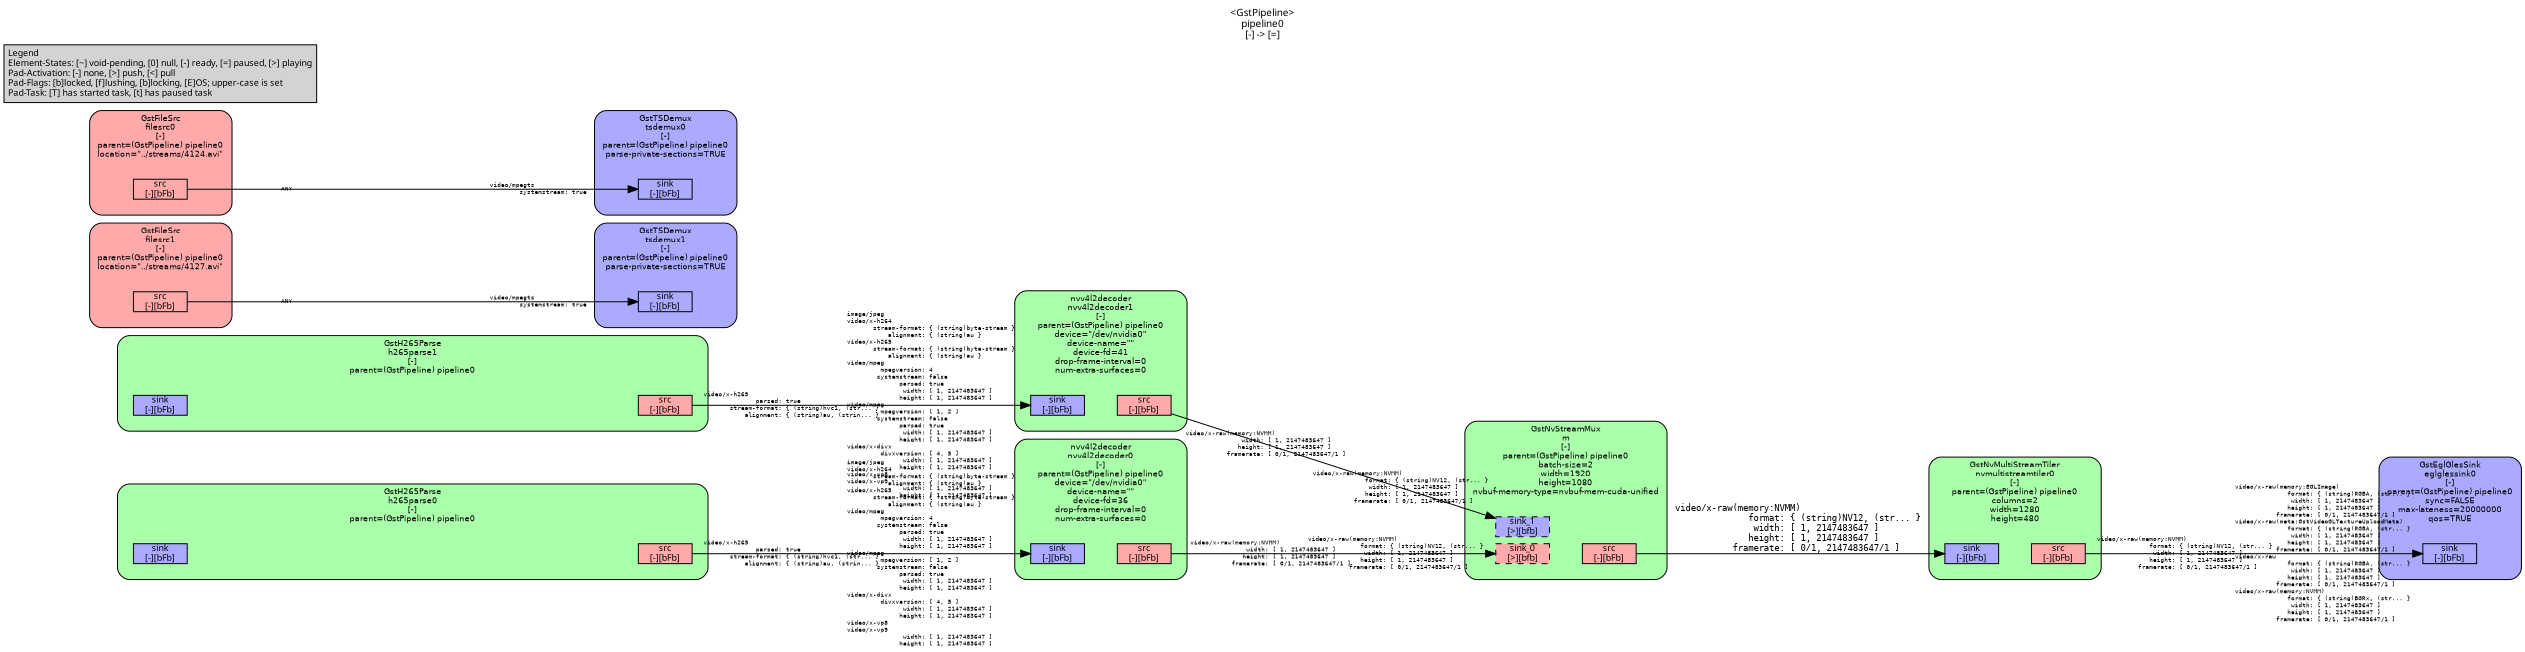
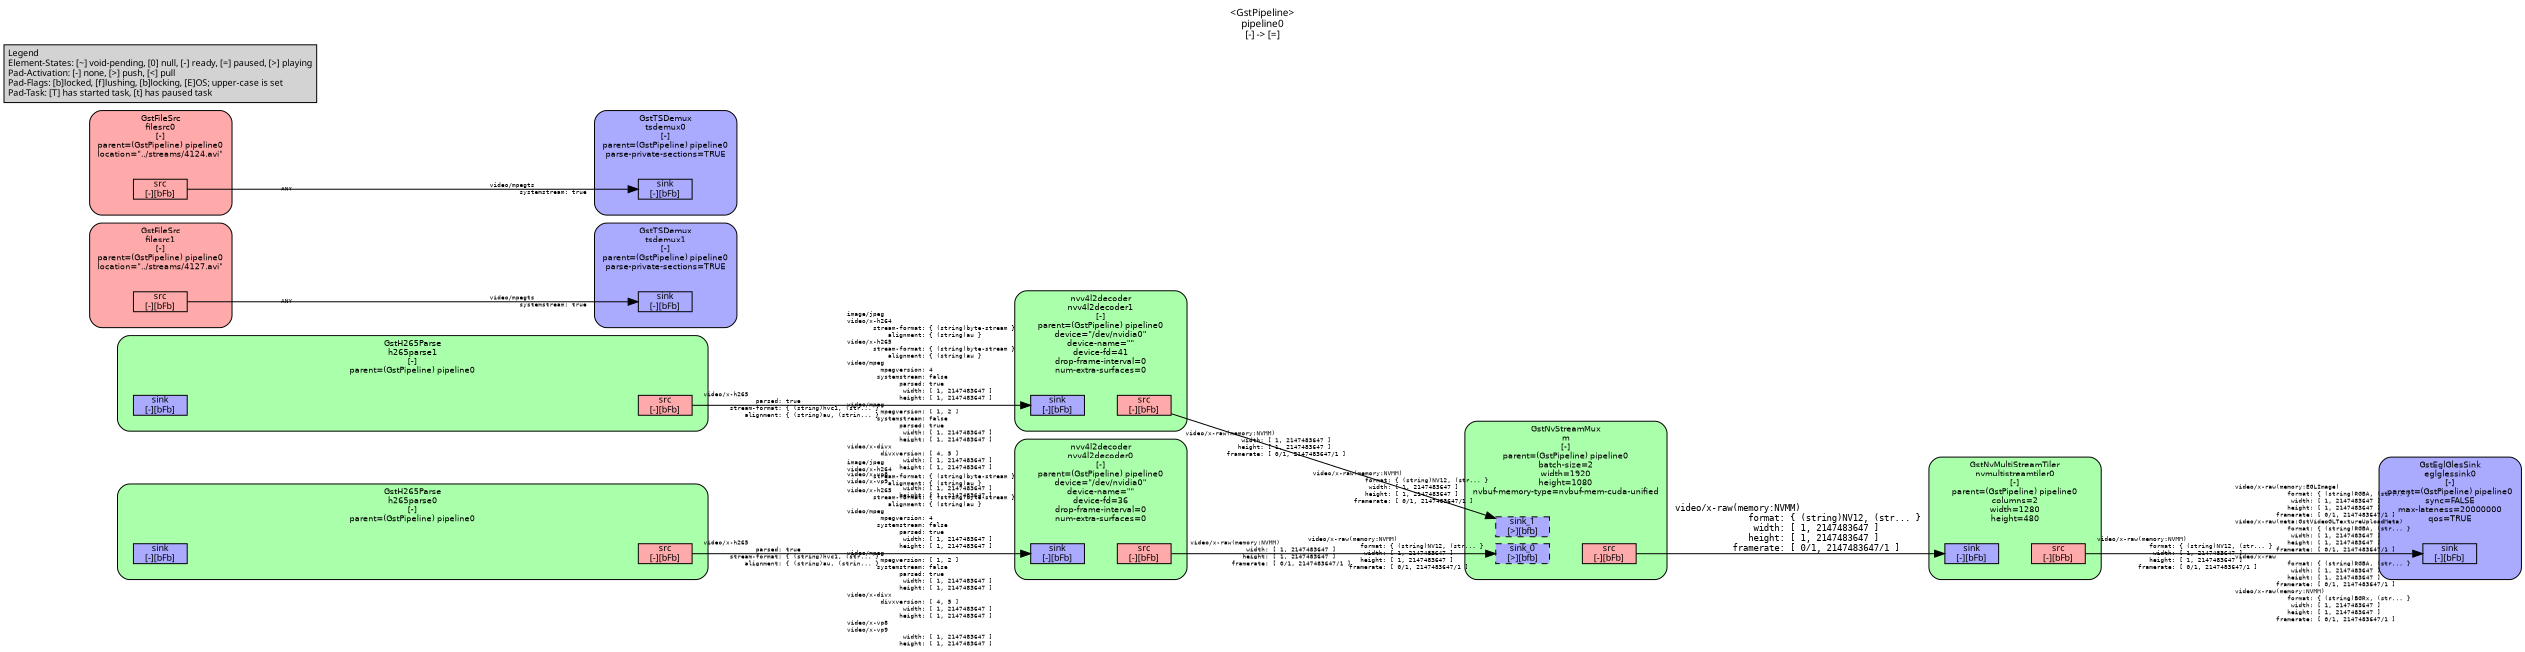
  digraph {
    fontname=sans
    fontsize=10
    label="<GstPipeline>\npipeline0\n[-] -> [=]"
    labelloc=t
    nodesep=.1
    rankdir=LR
    ranksep=.2
    node [color=black fillcolor="#aaaaff" fontname=sans fontsize=9 margin="0.0,0.0" shape=box style="filled,solid"]
    edge [fontname=monospace fontsize=9 labelfontsize=6]
    n1 [height=0.2 label="sink\n[-][bFb]"]
    n2 [height=0.2 label="sink\n[-][bFb]"]
    n3 [fillcolor="#ffaaaa" height=0.2 label="src\n[-][bFb]"]
-   n4 [fillcolor="#ffaaaa" height=0.2 label="sink_0\n[>][bfb]" style="filled,dashed"]
+   n4 [height=0.2 label="sink_0\n[>][bfb]" style="filled,dashed"]
    n5 [height=0.2 label="sink_1\n[>][bfb]" style="filled,dashed"]
    n6 [fillcolor="#ffaaaa" height=0.2 label="src\n[-][bFb]"]
    n7 [height=0.2 label="sink\n[-][bFb]"]
    n8 [fillcolor="#ffaaaa" height=0.2 label="src\n[-][bFb]"]
    n9 [height=0.2 label="sink\n[-][bFb]"]
    n10 [fillcolor="#ffaaaa" height=0.2 label="src\n[-][bFb]"]
    n11 [height=0.2 label="sink\n[-][bFb]"]
    n12 [fillcolor="#ffaaaa" height=0.2 label="src\n[-][bFb]"]
    n13 [height=0.2 label="sink\n[-][bFb]"]
    n14 [fillcolor="#ffaaaa" height=0.2 label="src\n[-][bFb]"]
    n15 [height=0.2 label="sink\n[-][bFb]"]
    n16 [fillcolor="#ffaaaa" height=0.2 label="src\n[-][bFb]"]
    n17 [height=0.2 label="sink\n[-][bFb]"]
    n18 [fillcolor="#ffaaaa" height=0.2 label="src\n[-][bFb]"]
    n19 [label="Legend\lElement-States: [~] void-pending, [0] null, [-] ready, [=] paused, [>] playing\lPad-Activation: [-] none, [>] push, [<] pull\lPad-Flags: [b]locked, [f]lushing, [b]locking, [E]OS; upper-case is set\lPad-Task: [T] has started task, [t] has paused task\l" margin="0.05,0.05" style=filled color="" fillcolor=""]
    subgraph cluster_1 {
      color=black
      fillcolor="#aaaaff"
      fontname="Bitstream Vera Sans"
      fontsize=8
      label="GstEglGlesSink\neglglessink0\n[-]\nparent=(GstPipeline) pipeline0\nsync=FALSE\nmax-lateness=20000000\nqos=TRUE"
      style="filled,rounded"
      subgraph cluster_2 {
        color=black
        fillcolor="#aaaaff"
        fontname="Bitstream Vera Sans"
        fontsize=8
        label=""
        style=invis
        n1
      }
    }
    subgraph cluster_3 {
      color=black
      fillcolor="#aaffaa"
      fontname="Bitstream Vera Sans"
      fontsize=8
      label="GstNvMultiStreamTiler\nnvmultistreamtiler0\n[-]\nparent=(GstPipeline) pipeline0\ncolumns=2\nwidth=1280\nheight=480"
      style="filled,rounded"
      subgraph cluster_4 {
        color=black
        fillcolor="#aaffaa"
        fontname="Bitstream Vera Sans"
        fontsize=8
        label=""
        style=invis
        n2
      }
      subgraph cluster_5 {
        color=black
        fillcolor="#aaffaa"
        fontname="Bitstream Vera Sans"
        fontsize=8
        label=""
        style=invis
        n3
      }
    }
    subgraph cluster_6 {
      color=black
      fillcolor="#aaffaa"
      fontname="Bitstream Vera Sans"
      fontsize=8
      label="GstNvStreamMux\nm\n[-]\nparent=(GstPipeline) pipeline0\nbatch-size=2\nwidth=1920\nheight=1080\nnvbuf-memory-type=nvbuf-mem-cuda-unified"
      style="filled,rounded"
      subgraph cluster_7 {
        color=black
        fillcolor="#aaffaa"
        fontname="Bitstream Vera Sans"
        fontsize=8
        label=""
        style=invis
        n4
        n5
      }
      subgraph cluster_8 {
        color=black
        fillcolor="#aaffaa"
        fontname="Bitstream Vera Sans"
        fontsize=8
        label=""
        style=invis
        n6
      }
    }
    subgraph cluster_9 {
      color=black
      fillcolor="#aaffaa"
      fontname="Bitstream Vera Sans"
      fontsize=8
      label="nvv4l2decoder\nnvv4l2decoder1\n[-]\nparent=(GstPipeline) pipeline0\ndevice=\"/dev/nvidia0\"\ndevice-name=\"\"\ndevice-fd=41\ndrop-frame-interval=0\nnum-extra-surfaces=0"
      style="filled,rounded"
      subgraph cluster_10 {
        color=black
        fillcolor="#aaffaa"
        fontname="Bitstream Vera Sans"
        fontsize=8
        label=""
        style=invis
        n7
      }
      subgraph cluster_11 {
        color=black
        fillcolor="#aaffaa"
        fontname="Bitstream Vera Sans"
        fontsize=8
        label=""
        style=invis
        n8
      }
    }
    subgraph cluster_12 {
      color=black
      fillcolor="#aaffaa"
      fontname="Bitstream Vera Sans"
      fontsize=8
      label="GstH265Parse\nh265parse1\n[-]\nparent=(GstPipeline) pipeline0"
      style="filled,rounded"
      subgraph cluster_13 {
        color=black
        fillcolor="#aaffaa"
        fontname="Bitstream Vera Sans"
        fontsize=8
        label=""
        style=invis
        n9
      }
      subgraph cluster_14 {
        color=black
        fillcolor="#aaffaa"
        fontname="Bitstream Vera Sans"
        fontsize=8
        label=""
        style=invis
        n10
      }
    }
    subgraph cluster_15 {
      color=black
      fillcolor="#aaaaff"
      fontname="Bitstream Vera Sans"
      fontsize=8
      label="GstTSDemux\ntsdemux1\n[-]\nparent=(GstPipeline) pipeline0\nparse-private-sections=TRUE"
      style="filled,rounded"
      subgraph cluster_16 {
        color=black
        fillcolor="#aaaaff"
        fontname="Bitstream Vera Sans"
        fontsize=8
        label=""
        style=invis
        n11
      }
    }
    subgraph cluster_17 {
      color=black
      fillcolor="#ffaaaa"
      fontname="Bitstream Vera Sans"
      fontsize=8
      label="GstFileSrc\nfilesrc1\n[-]\nparent=(GstPipeline) pipeline0\nlocation=\"../streams/4127.avi\""
      style="filled,rounded"
      subgraph cluster_18 {
        color=black
        fillcolor="#ffaaaa"
        fontname="Bitstream Vera Sans"
        fontsize=8
        label=""
        style=invis
        n12
      }
    }
    subgraph cluster_19 {
      color=black
      fillcolor="#aaffaa"
      fontname="Bitstream Vera Sans"
      fontsize=8
      label="nvv4l2decoder\nnvv4l2decoder0\n[-]\nparent=(GstPipeline) pipeline0\ndevice=\"/dev/nvidia0\"\ndevice-name=\"\"\ndevice-fd=36\ndrop-frame-interval=0\nnum-extra-surfaces=0"
      style="filled,rounded"
      subgraph cluster_20 {
        color=black
        fillcolor="#aaffaa"
        fontname="Bitstream Vera Sans"
        fontsize=8
        label=""
        style=invis
        n13
      }
      subgraph cluster_21 {
        color=black
        fillcolor="#aaffaa"
        fontname="Bitstream Vera Sans"
        fontsize=8
        label=""
        style=invis
        n14
      }
    }
    subgraph cluster_22 {
      color=black
      fillcolor="#aaffaa"
      fontname="Bitstream Vera Sans"
      fontsize=8
      label="GstH265Parse\nh265parse0\n[-]\nparent=(GstPipeline) pipeline0"
      style="filled,rounded"
      subgraph cluster_23 {
        color=black
        fillcolor="#aaffaa"
        fontname="Bitstream Vera Sans"
        fontsize=8
        label=""
        style=invis
        n15
      }
      subgraph cluster_24 {
        color=black
        fillcolor="#aaffaa"
        fontname="Bitstream Vera Sans"
        fontsize=8
        label=""
        style=invis
        n16
      }
    }
    subgraph cluster_25 {
      color=black
      fillcolor="#aaaaff"
      fontname="Bitstream Vera Sans"
      fontsize=8
      label="GstTSDemux\ntsdemux0\n[-]\nparent=(GstPipeline) pipeline0\nparse-private-sections=TRUE"
      style="filled,rounded"
      subgraph cluster_26 {
        color=black
        fillcolor="#aaaaff"
        fontname="Bitstream Vera Sans"
        fontsize=8
        label=""
        style=invis
        n17
      }
    }
    subgraph cluster_27 {
      color=black
      fillcolor="#ffaaaa"
      fontname="Bitstream Vera Sans"
      fontsize=8
      label="GstFileSrc\nfilesrc0\n[-]\nparent=(GstPipeline) pipeline0\nlocation=\"../streams/4124.avi\""
      style="filled,rounded"
      subgraph cluster_28 {
        color=black
        fillcolor="#ffaaaa"
        fontname="Bitstream Vera Sans"
        fontsize=8
        label=""
        style=invis
        n18
      }
    }
    n2 -> n3 [style=invis]
    n3 -> n1 [headlabel="video/x-raw(memory:EGLImage)\l              format: { (string)RGBA, (str... }\l               width: [ 1, 2147483647 ]\l              height: [ 1, 2147483647 ]\l           framerate: [ 0/1, 2147483647/1 ]\lvideo/x-raw(meta:GstVideoGLTextureUploadMeta)\l              format: { (string)RGBA, (str... }\l               width: [ 1, 2147483647 ]\l              height: [ 1, 2147483647 ]\l           framerate: [ 0/1, 2147483647/1 ]\lvideo/x-raw\l              format: { (string)RGBA, (str... }\l               width: [ 1, 2147483647 ]\l              height: [ 1, 2147483647 ]\l           framerate: [ 0/1, 2147483647/1 ]\lvideo/x-raw(memory:NVMM)\l              format: { (string)BGRx, (str... }\l               width: [ 1, 2147483647 ]\l              height: [ 1, 2147483647 ]\l           framerate: [ 0/1, 2147483647/1 ]\l" label="                                                  " labelangle=0 labeldistance=10 taillabel="video/x-raw(memory:NVMM)\l              format: { (string)NV12, (str... }\l               width: [ 1, 2147483647 ]\l              height: [ 1, 2147483647 ]\l           framerate: [ 0/1, 2147483647/1 ]\l"]
    n4 -> n6 [style=invis]
    n6 -> n2 [label="video/x-raw(memory:NVMM)\l              format: { (string)NV12, (str... }\l               width: [ 1, 2147483647 ]\l              height: [ 1, 2147483647 ]\l           framerate: [ 0/1, 2147483647/1 ]\l"]
    n7 -> n8 [style=invis]
    n8 -> n5 [headlabel="video/x-raw(memory:NVMM)\l              format: { (string)NV12, (str... }\l               width: [ 1, 2147483647 ]\l              height: [ 1, 2147483647 ]\l           framerate: [ 0/1, 2147483647/1 ]\l" label="                                                  " labelangle=0 labeldistance=10 taillabel="video/x-raw(memory:NVMM)\l               width: [ 1, 2147483647 ]\l              height: [ 1, 2147483647 ]\l           framerate: [ 0/1, 2147483647/1 ]\l"]
    n9 -> n10 [style=invis]
    n10 -> n7 [headlabel="image/jpeg\lvideo/x-h264\l       stream-format: { (string)byte-stream }\l           alignment: { (string)au }\lvideo/x-h265\l       stream-format: { (string)byte-stream }\l           alignment: { (string)au }\lvideo/mpeg\l         mpegversion: 4\l        systemstream: false\l              parsed: true\l               width: [ 1, 2147483647 ]\l              height: [ 1, 2147483647 ]\lvideo/mpeg\l         mpegversion: [ 1, 2 ]\l        systemstream: false\l              parsed: true\l               width: [ 1, 2147483647 ]\l              height: [ 1, 2147483647 ]\lvideo/x-divx\l         divxversion: [ 4, 5 ]\l               width: [ 1, 2147483647 ]\l              height: [ 1, 2147483647 ]\lvideo/x-vp8\lvideo/x-vp9\l               width: [ 1, 2147483647 ]\l              height: [ 1, 2147483647 ]\l" label="                                                  " labelangle=0 labeldistance=10 taillabel="video/x-h265\l              parsed: true\l       stream-format: { (string)hvc1, (str... }\l           alignment: { (string)au, (strin... }\l"]
    n12 -> n11 [headlabel="video/mpegts\l        systemstream: true\l" label="                                                  " labelangle=0 labeldistance=10 taillabel=ANY]
    n13 -> n14 [style=invis]
    n14 -> n4 [headlabel="video/x-raw(memory:NVMM)\l              format: { (string)NV12, (str... }\l               width: [ 1, 2147483647 ]\l              height: [ 1, 2147483647 ]\l           framerate: [ 0/1, 2147483647/1 ]\l" label="                                                  " labelangle=0 labeldistance=10 taillabel="video/x-raw(memory:NVMM)\l               width: [ 1, 2147483647 ]\l              height: [ 1, 2147483647 ]\l           framerate: [ 0/1, 2147483647/1 ]\l"]
    n15 -> n16 [style=invis]
    n16 -> n13 [headlabel="image/jpeg\lvideo/x-h264\l       stream-format: { (string)byte-stream }\l           alignment: { (string)au }\lvideo/x-h265\l       stream-format: { (string)byte-stream }\l           alignment: { (string)au }\lvideo/mpeg\l         mpegversion: 4\l        systemstream: false\l              parsed: true\l               width: [ 1, 2147483647 ]\l              height: [ 1, 2147483647 ]\lvideo/mpeg\l         mpegversion: [ 1, 2 ]\l        systemstream: false\l              parsed: true\l               width: [ 1, 2147483647 ]\l              height: [ 1, 2147483647 ]\lvideo/x-divx\l         divxversion: [ 4, 5 ]\l               width: [ 1, 2147483647 ]\l              height: [ 1, 2147483647 ]\lvideo/x-vp8\lvideo/x-vp9\l               width: [ 1, 2147483647 ]\l              height: [ 1, 2147483647 ]\l" label="                                                  " labelangle=0 labeldistance=10 taillabel="video/x-h265\l              parsed: true\l       stream-format: { (string)hvc1, (str... }\l           alignment: { (string)au, (strin... }\l"]
    n18 -> n17 [headlabel="video/mpegts\l        systemstream: true\l" label="                                                  " labelangle=0 labeldistance=10 taillabel=ANY]
  }
